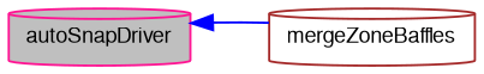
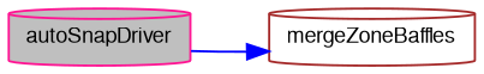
  digraph {
    rankdir=LR
    node [fontname=FreeSans fontsize=10 shape=cylinder]
    n1 [color=deeppink fillcolor=grey75 fontcolor=black height=0.2 label=autoSnapDriver style=filled width=0.4]
    n2 [color=brown height=0.2 label=mergeZoneBaffles width=0.4]
-   n2 -> n1 [color=blue fontname=FreeSans fontsize=10 labelfontname=FreeSans labelfontsize=10 style=solid arrowhead=normal]
+   n1 -> n2 [color=blue fontname=FreeSans fontsize=10 labelfontname=FreeSans labelfontsize=10 style=solid arrowhead=normal]
  }
